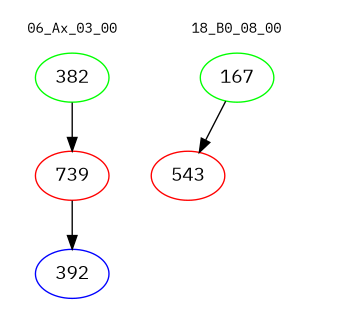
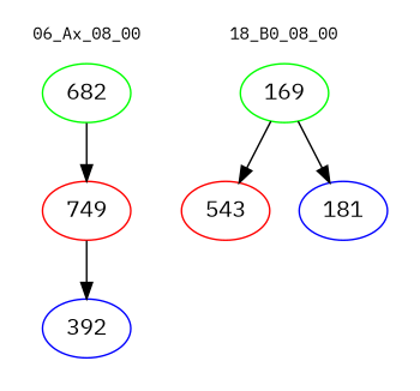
  digraph {
    fontname="IBM Plex Mono"
    node [color=green fontname="IBM Plex Mono"]
    edge [color=black fontname="IBM Plex Mono"]
-   n1 [label=382]
+   n1 [label=682]
    n2 [color=blue label=392]
-   n3 [color=red label=739]
-   n4 [label=167]
+   n3 [color=red label=749]
+   n4 [label=169]
    n5 [color=red label=543]
+   n6 [color=blue label=181]
    subgraph cluster_1 {
      color=white
      fontsize=10
-     label="06_Ax_03_00"
+     label="06_Ax_08_00"
      n1
      n2
      n3
    }
    subgraph cluster_2 {
      color=white
      fontsize=10
      label="18_B0_08_00"
      n4
      n5
+     n6
    }
    n1 -> n3
    n3 -> n2
    n4 -> n5
+   n4 -> n6
  }
